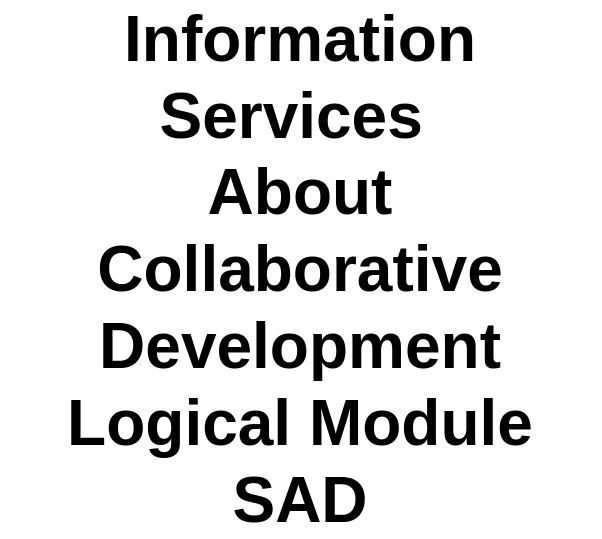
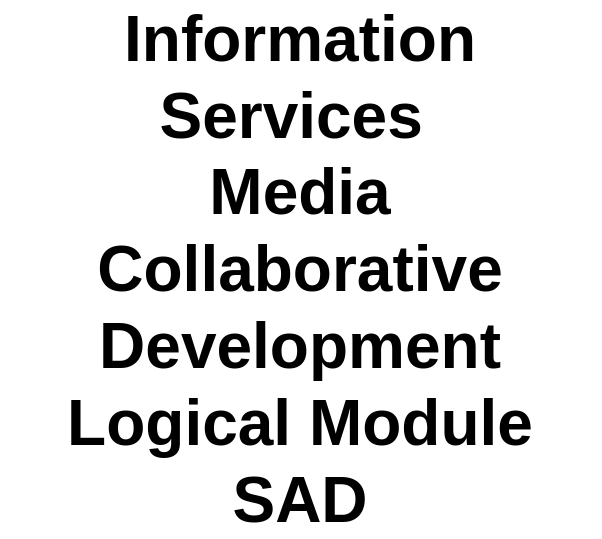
  <mxCell id="0" />
  <mxCell id="1" value="About" style="" parent="0" />
  <mxCell id="2" value="" style="shape=image;html=1;verticalAlign=top;verticalLabelPosition=bottom;labelBackgroundColor=#ffffff;imageAspect=0;aspect=fixed;image=https://cdn1.iconfinder.com/data/icons/hawcons/32/699014-icon-28-information-128.png;shadow=0;dashed=0;fontFamily=Helvetica;fontSize=12;fontColor=#000000;align=center;strokeColor=#000000;fillColor=#505050;dashPattern=1 1;" parent="1" vertex="1"><mxGeometry x="560" y="320" width="20" height="20" as="geometry" /></mxCell>
  <mxCell id="3" value="Title" style="" parent="0" />
- <mxCell id="4" value="&lt;font style=&quot;font-size: 64px&quot;&gt;&lt;b&gt;Information Services&lt;/b&gt;&lt;b&gt;&amp;nbsp;&lt;/b&gt;&lt;b&gt;&lt;br&gt;About Collaborative Development&lt;br&gt;Logical Module&lt;br&gt;&lt;/b&gt;&lt;b&gt;SAD&lt;/b&gt;&lt;b&gt;&lt;br&gt;&lt;/b&gt;&lt;/font&gt;" style="text;html=1;strokeColor=none;fillColor=none;align=center;verticalAlign=middle;whiteSpace=wrap;rounded=0;fontSize=48;opacity=30;" parent="3" vertex="1"><mxGeometry x="20" y="20" width="560" height="320" as="geometry" /></mxCell>
+ <mxCell id="4" value="&lt;font style=&quot;font-size: 64px&quot;&gt;&lt;b&gt;Information Services&lt;/b&gt;&lt;b&gt;&amp;nbsp;&lt;/b&gt;&lt;b&gt;&lt;br&gt;Media Collaborative Development&lt;br&gt;Logical Module&lt;br&gt;&lt;/b&gt;&lt;b&gt;SAD&lt;/b&gt;&lt;b&gt;&lt;br&gt;&lt;/b&gt;&lt;/font&gt;" style="text;html=1;strokeColor=none;fillColor=none;align=center;verticalAlign=middle;whiteSpace=wrap;rounded=0;fontSize=48;opacity=30;" parent="3" vertex="1"><mxGeometry x="20" y="20" width="560" height="320" as="geometry" /></mxCell>
  <mxCell id="5" value="Command" style="locked=1;" parent="0" />
  <mxCell id="6" value="Helen" parent="0" />
